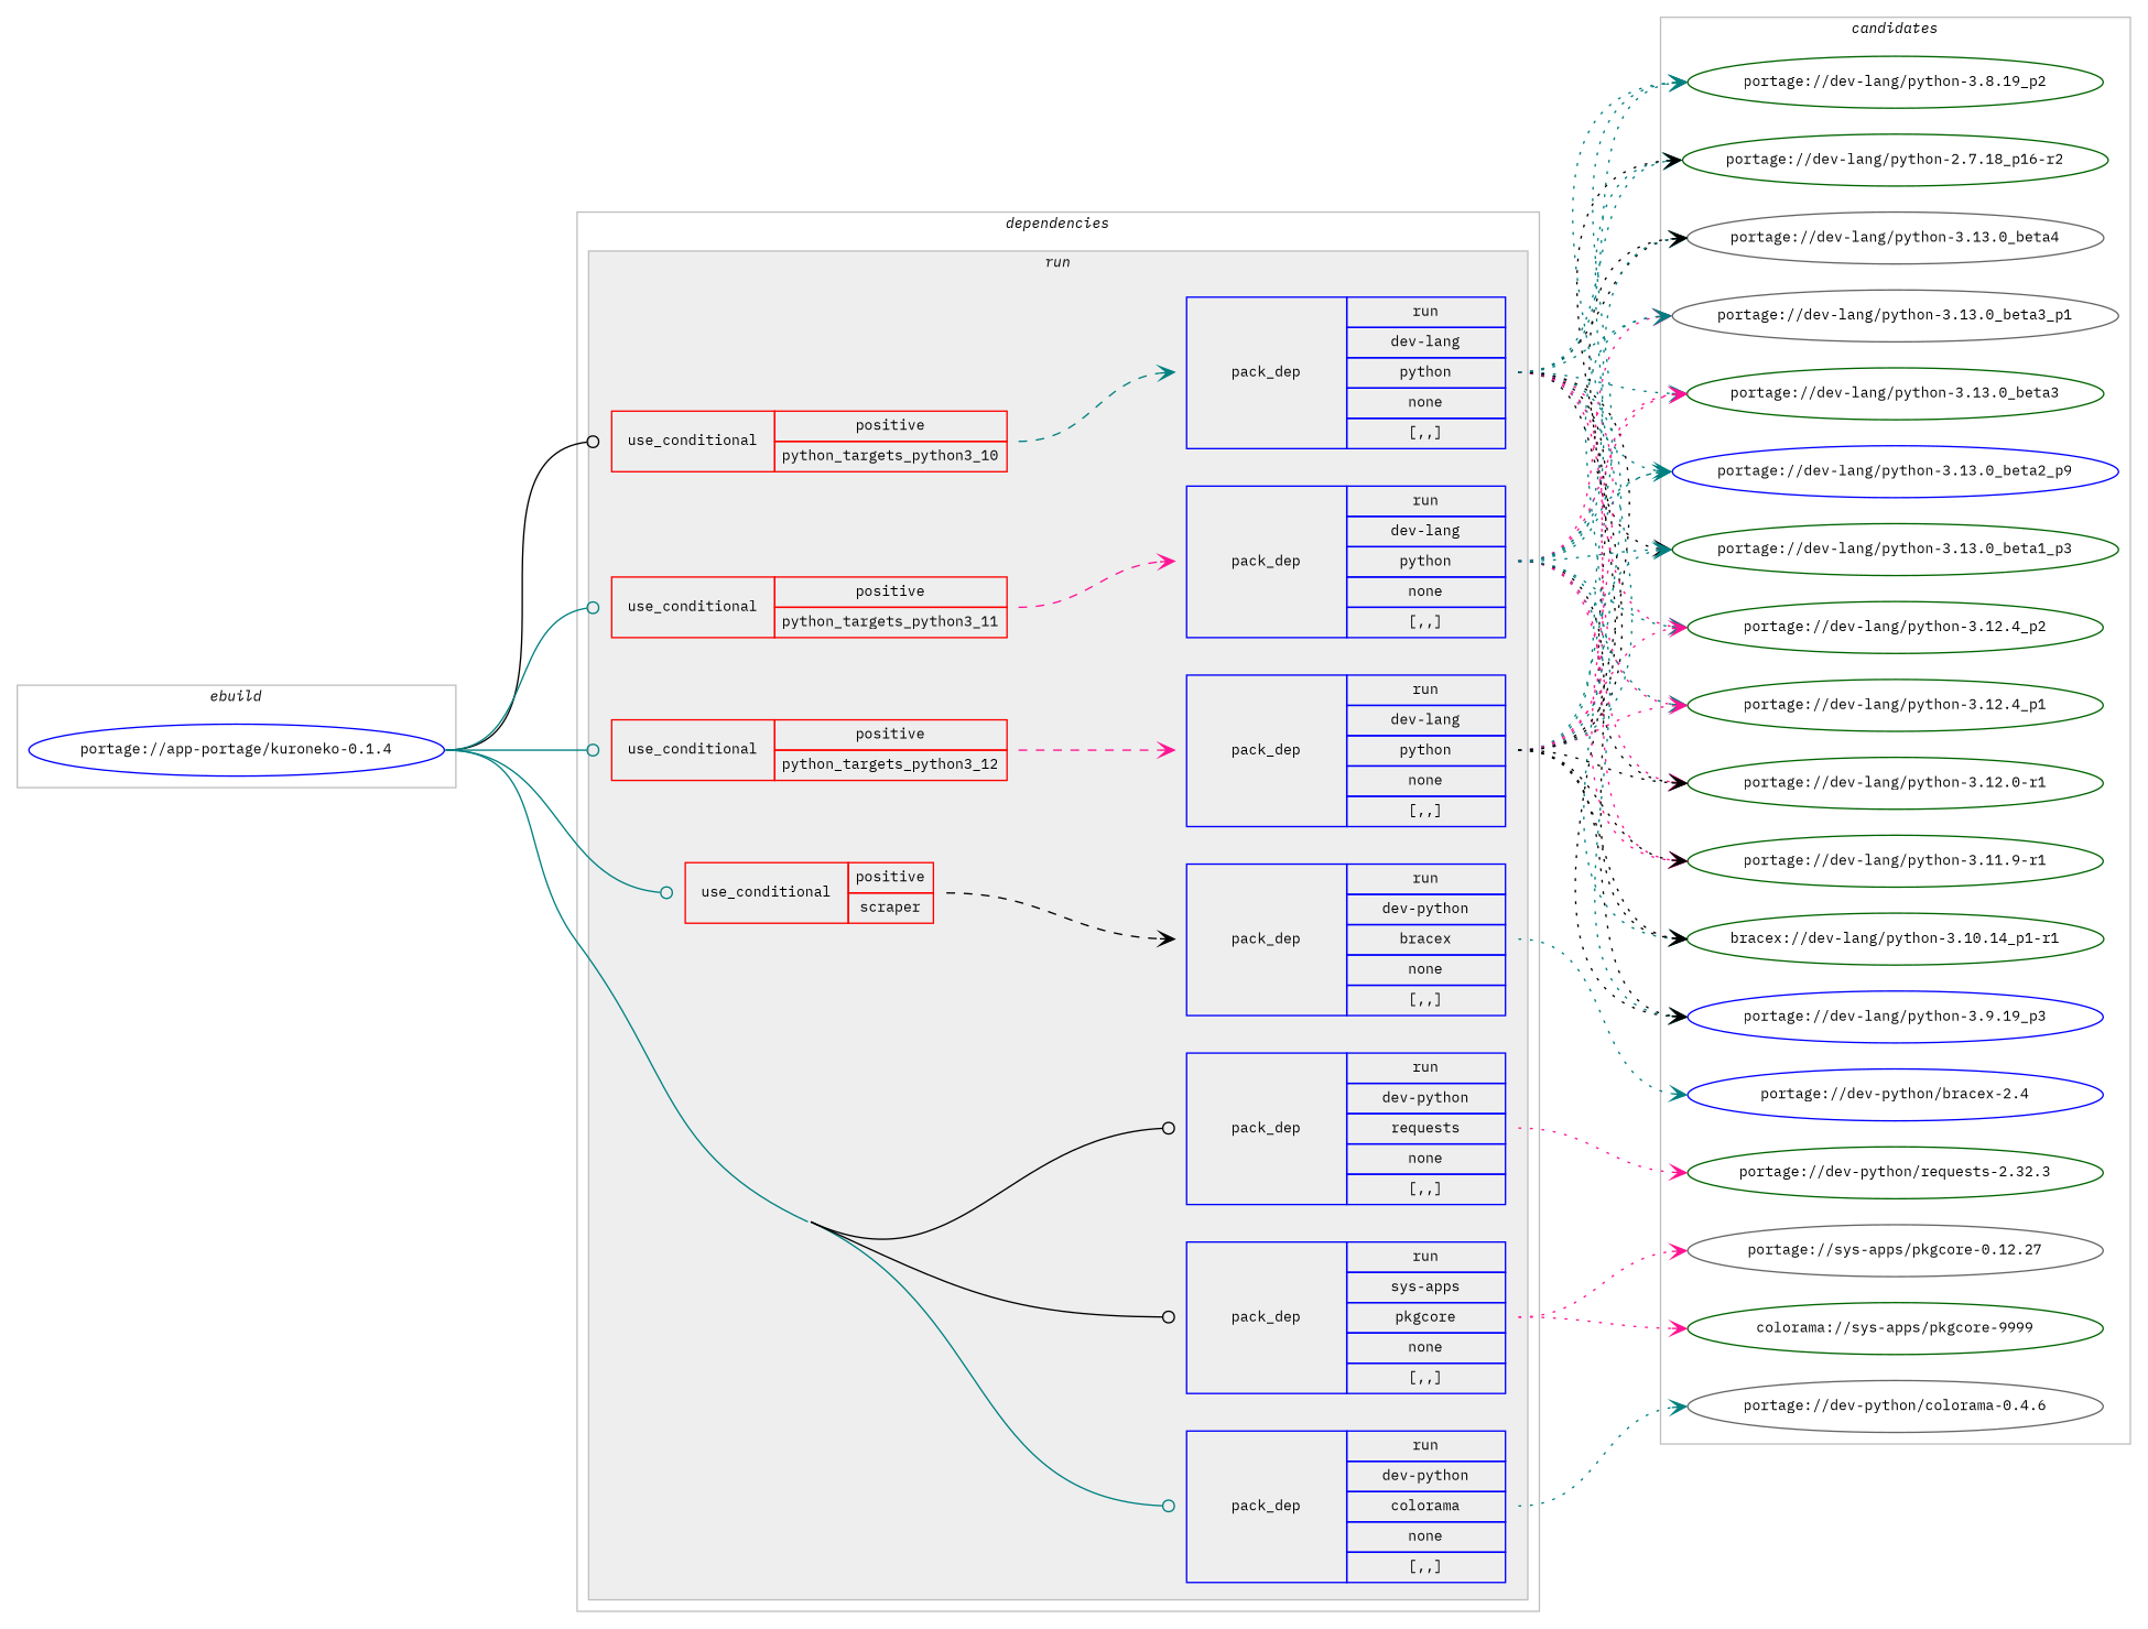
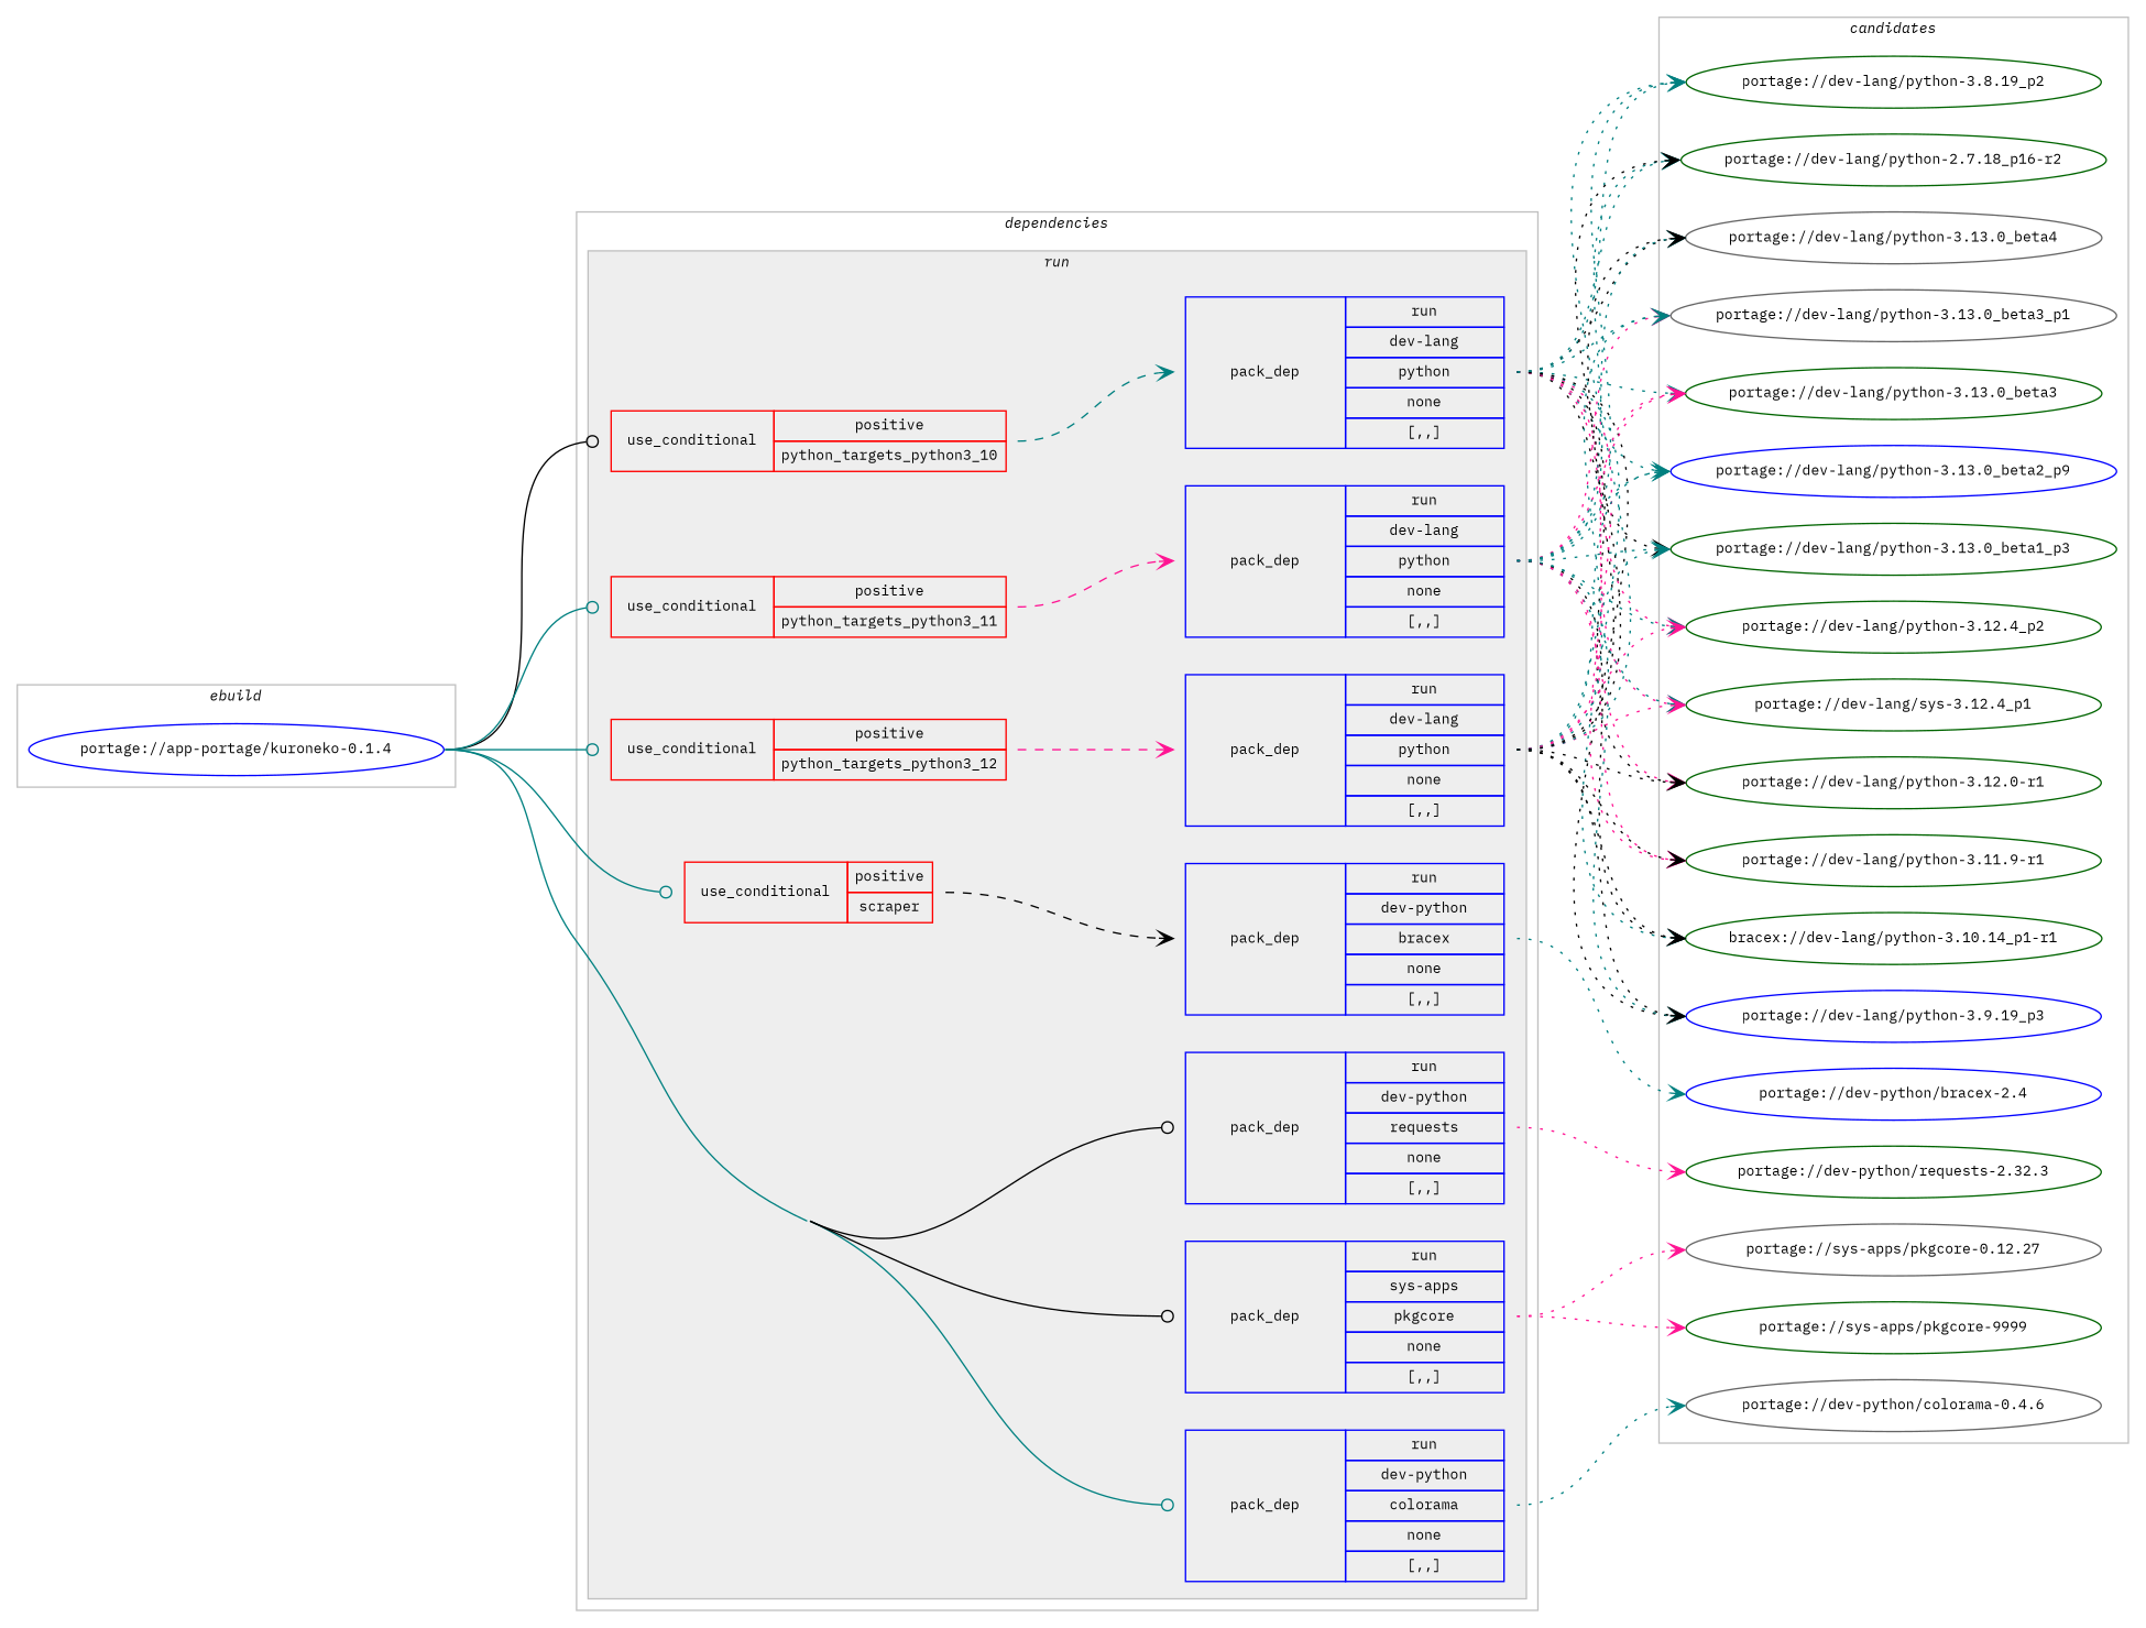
  digraph {
    compound=true
    concentrate=true
    fontname="IBM Plex Mono"
    fontsize=10
    newrank=true
    rankdir=LR
    ranksep=1.5
    node [color=blue fontname="IBM Plex Mono" fontsize=10]
    edge [arrowhead=vee color=teal fontname="IBM Plex Mono" headport=w style=dotted tailport=e weight=100]
    n1 [label="portage://app-portage/kuroneko-0.1.4" width=4]
    n2 [label=<<TABLE BORDER="0" CELLBORDER="1" CELLSPACING="0" CELLPADDING="4" WIDTH="220"><TR><TD ROWSPAN="6" CELLPADDING="30">pack_dep</TD></TR><TR><TD WIDTH="110">run</TD></TR><TR><TD>dev-lang</TD></TR><TR><TD>python</TD></TR><TR><TD>none</TD></TR><TR><TD>[,,]</TD></TR></TABLE>> shape=none]
    n3 [color=red label=<<TABLE BORDER="0" CELLBORDER="1" CELLSPACING="0" CELLPADDING="4"><TR><TD ROWSPAN="3" CELLPADDING="10">use_conditional</TD></TR><TR><TD>positive</TD></TR><TR><TD>python_targets_python3_10</TD></TR></TABLE>> shape=none]
    n4 [label=<<TABLE BORDER="0" CELLBORDER="1" CELLSPACING="0" CELLPADDING="4" WIDTH="220"><TR><TD ROWSPAN="6" CELLPADDING="30">pack_dep</TD></TR><TR><TD WIDTH="110">run</TD></TR><TR><TD>dev-lang</TD></TR><TR><TD>python</TD></TR><TR><TD>none</TD></TR><TR><TD>[,,]</TD></TR></TABLE>> shape=none]
    n5 [color=red label=<<TABLE BORDER="0" CELLBORDER="1" CELLSPACING="0" CELLPADDING="4"><TR><TD ROWSPAN="3" CELLPADDING="10">use_conditional</TD></TR><TR><TD>positive</TD></TR><TR><TD>python_targets_python3_11</TD></TR></TABLE>> shape=none]
    n6 [label=<<TABLE BORDER="0" CELLBORDER="1" CELLSPACING="0" CELLPADDING="4" WIDTH="220"><TR><TD ROWSPAN="6" CELLPADDING="30">pack_dep</TD></TR><TR><TD WIDTH="110">run</TD></TR><TR><TD>dev-lang</TD></TR><TR><TD>python</TD></TR><TR><TD>none</TD></TR><TR><TD>[,,]</TD></TR></TABLE>> shape=none]
    n7 [color=red label=<<TABLE BORDER="0" CELLBORDER="1" CELLSPACING="0" CELLPADDING="4"><TR><TD ROWSPAN="3" CELLPADDING="10">use_conditional</TD></TR><TR><TD>positive</TD></TR><TR><TD>python_targets_python3_12</TD></TR></TABLE>> shape=none]
    n8 [label=<<TABLE BORDER="0" CELLBORDER="1" CELLSPACING="0" CELLPADDING="4" WIDTH="220"><TR><TD ROWSPAN="6" CELLPADDING="30">pack_dep</TD></TR><TR><TD WIDTH="110">run</TD></TR><TR><TD>dev-python</TD></TR><TR><TD>bracex</TD></TR><TR><TD>none</TD></TR><TR><TD>[,,]</TD></TR></TABLE>> shape=none]
    n9 [color=red label=<<TABLE BORDER="0" CELLBORDER="1" CELLSPACING="0" CELLPADDING="4"><TR><TD ROWSPAN="3" CELLPADDING="10">use_conditional</TD></TR><TR><TD>positive</TD></TR><TR><TD>scraper</TD></TR></TABLE>> shape=none]
    n10 [label=<<TABLE BORDER="0" CELLBORDER="1" CELLSPACING="0" CELLPADDING="4" WIDTH="220"><TR><TD ROWSPAN="6" CELLPADDING="30">pack_dep</TD></TR><TR><TD WIDTH="110">run</TD></TR><TR><TD>dev-python</TD></TR><TR><TD>colorama</TD></TR><TR><TD>none</TD></TR><TR><TD>[,,]</TD></TR></TABLE>> shape=none]
    n11 [label=<<TABLE BORDER="0" CELLBORDER="1" CELLSPACING="0" CELLPADDING="4" WIDTH="220"><TR><TD ROWSPAN="6" CELLPADDING="30">pack_dep</TD></TR><TR><TD WIDTH="110">run</TD></TR><TR><TD>dev-python</TD></TR><TR><TD>requests</TD></TR><TR><TD>none</TD></TR><TR><TD>[,,]</TD></TR></TABLE>> shape=none]
    n12 [label=<<TABLE BORDER="0" CELLBORDER="1" CELLSPACING="0" CELLPADDING="4" WIDTH="220"><TR><TD ROWSPAN="6" CELLPADDING="30">pack_dep</TD></TR><TR><TD WIDTH="110">run</TD></TR><TR><TD>sys-apps</TD></TR><TR><TD>pkgcore</TD></TR><TR><TD>none</TD></TR><TR><TD>[,,]</TD></TR></TABLE>> shape=none]
    n13 [color=gray40 label="portage://dev-lang/python-3.13.0_beta4" width=4]
    n14 [color=gray40 label="portage://dev-lang/python-3.13.0_beta3_p1" width=4]
    n15 [color=darkgreen label="portage://dev-lang/python-3.13.0_beta3" width=4]
    n16 [label="portage://dev-lang/python-3.13.0_beta2_p9" width=4]
    n17 [color=darkgreen label="portage://dev-lang/python-3.13.0_beta1_p3" width=4]
    n18 [color=darkgreen label="portage://dev-lang/python-3.12.4_p2" width=4]
-   n19 [color=darkgreen label="portage://dev-lang/python-3.12.4_p1" width=4]
+   n19 [color=darkgreen label="portage://dev-lang/sys-3.12.4_p1" width=4]
    n20 [color=darkgreen label="portage://dev-lang/python-3.12.0-r1" width=4]
    n21 [color=darkgreen label="portage://dev-lang/python-3.11.9-r1" width=4]
    n22 [color=darkgreen label="bracex://dev-lang/python-3.10.14_p1-r1" width=4]
    n23 [label="portage://dev-lang/python-3.9.19_p3" width=4]
    n24 [color=darkgreen label="portage://dev-lang/python-3.8.19_p2" width=4]
    n25 [color=darkgreen label="portage://dev-lang/python-2.7.18_p16-r2" width=4]
    n26 [label="portage://dev-python/bracex-2.4" width=4]
    n27 [color=gray40 label="portage://dev-python/colorama-0.4.6" width=4]
    n28 [color=darkgreen label="portage://dev-python/requests-2.32.3" width=4]
-   n29 [color=darkgreen label="colorama://sys-apps/pkgcore-9999" width=4]
+   n29 [color=darkgreen label="portage://sys-apps/pkgcore-9999" width=4]
    n30 [color=gray40 label="portage://sys-apps/pkgcore-0.12.27" width=4]
    subgraph cluster_1 {
      color=gray
      label=<<i>ebuild</i>>
      n1
    }
    subgraph cluster_2 {
      color=gray
      label=<<i>dependencies</i>>
      subgraph cluster_3 {
        color=gray
        fillcolor="#eeeeee"
        label=<<i>compile</i>>
        style=filled
      }
      subgraph cluster_4 {
        color=gray
        fillcolor="#eeeeee"
        label=<<i>compile and run</i>>
        style=filled
      }
      subgraph cluster_5 {
        color=gray
        fillcolor="#eeeeee"
        label=<<i>run</i>>
        style=filled
        subgraph sub_6 {
          color=gray
          fillcolor="#eeeeee"
          label=<<i>run</i>>
          style=filled
          n3
          subgraph sub_7 {
            color=gray
            fillcolor="#eeeeee"
            label=<<i>run</i>>
            style=filled
            n2
          }
        }
        subgraph sub_8 {
          color=gray
          fillcolor="#eeeeee"
          label=<<i>run</i>>
          style=filled
          n5
          subgraph sub_9 {
            color=gray
            fillcolor="#eeeeee"
            label=<<i>run</i>>
            style=filled
            n4
          }
        }
        subgraph sub_10 {
          color=gray
          fillcolor="#eeeeee"
          label=<<i>run</i>>
          style=filled
          n7
          subgraph sub_11 {
            color=gray
            fillcolor="#eeeeee"
            label=<<i>run</i>>
            style=filled
            n6
          }
        }
        subgraph sub_12 {
          color=gray
          fillcolor="#eeeeee"
          label=<<i>run</i>>
          style=filled
          n9
          subgraph sub_13 {
            color=gray
            fillcolor="#eeeeee"
            label=<<i>run</i>>
            style=filled
            n8
          }
        }
        subgraph sub_14 {
          color=gray
          fillcolor="#eeeeee"
          label=<<i>run</i>>
          style=filled
          n10
        }
        subgraph sub_15 {
          color=gray
          fillcolor="#eeeeee"
          label=<<i>run</i>>
          style=filled
          n11
        }
        subgraph sub_16 {
          color=gray
          fillcolor="#eeeeee"
          label=<<i>run</i>>
          style=filled
          n12
        }
      }
    }
    subgraph cluster_17 {
      color=gray
      label=<<i>candidates</i>>
      rank=same
      subgraph sub_18 {
        color=black
        label=<<i>candidates</i>>
        nodesep=1
        rank=same
        n13
        n14
        n15
        n16
        n17
        n18
        n19
        n20
        n21
        n22
        n23
        n24
        n25
      }
      subgraph sub_19 {
        color=black
        label=<<i>candidates</i>>
        nodesep=1
        rank=same
        n13
        n14
        n15
        n16
        n17
        n18
        n19
        n20
        n21
        n22
        n23
        n24
        n25
      }
      subgraph sub_20 {
        color=black
        label=<<i>candidates</i>>
        nodesep=1
        rank=same
        n13
        n14
        n15
        n16
        n17
        n18
        n19
        n20
        n21
        n22
        n23
        n24
        n25
      }
      subgraph sub_21 {
        color=black
        label=<<i>candidates</i>>
        nodesep=1
        rank=same
        n26
      }
      subgraph sub_22 {
        color=black
        label=<<i>candidates</i>>
        nodesep=1
        rank=same
        n27
      }
      subgraph sub_23 {
        color=black
        label=<<i>candidates</i>>
        nodesep=1
        rank=same
        n28
      }
      subgraph sub_24 {
        color=black
        label=<<i>candidates</i>>
        nodesep=1
        rank=same
        n29
        n30
      }
    }
    n1 -> n3 [arrowhead=odot color=black style=solid weight=20]
    n1 -> n5 [arrowhead=odot style=solid weight=20]
    n1 -> n7 [arrowhead=odot style=solid weight=20]
    n1 -> n9 [arrowhead=odot style=solid weight=20]
    n1 -> n10 [arrowhead=odot style=solid weight=20]
    n1 -> n11 [arrowhead=odot color=black style=solid weight=20]
    n1 -> n12 [arrowhead=odot color=black style=solid weight=20]
    n2 -> n13 [color=black]
    n2 -> n14
    n2 -> n15
    n2 -> n16
    n2 -> n17 [color=black]
    n2 -> n18 [color=deeppink]
    n2 -> n19 [color=deeppink]
    n2 -> n20 [color=black]
    n2 -> n21 [color=deeppink]
    n2 -> n22
    n2 -> n23 [color=black]
    n2 -> n24
    n2 -> n25
    n3 -> n2 [style=dashed weight=20]
    n4 -> n13
    n4 -> n14 [color=deeppink]
    n4 -> n15 [color=deeppink]
    n4 -> n16
    n4 -> n17
    n4 -> n18
    n4 -> n19
    n4 -> n20 [color=deeppink]
    n4 -> n21 [color=deeppink]
    n4 -> n22 [color=black]
    n4 -> n23
    n4 -> n24
    n4 -> n25
    n5 -> n4 [color=deeppink style=dashed weight=20]
    n6 -> n13 [color=black]
    n6 -> n14
    n6 -> n15 [color=deeppink]
    n6 -> n16
    n6 -> n17
    n6 -> n18 [color=deeppink]
    n6 -> n19 [color=deeppink]
    n6 -> n20 [color=black]
    n6 -> n21 [color=black]
    n6 -> n22 [color=black]
    n6 -> n23 [color=black]
    n6 -> n24
    n6 -> n25 [color=black]
    n7 -> n6 [color=deeppink style=dashed weight=20]
    n8 -> n26
    n9 -> n8 [color=black style=dashed weight=20]
    n10 -> n27
    n11 -> n28 [color=deeppink]
    n12 -> n29 [color=deeppink]
    n12 -> n30 [color=deeppink]
  }
